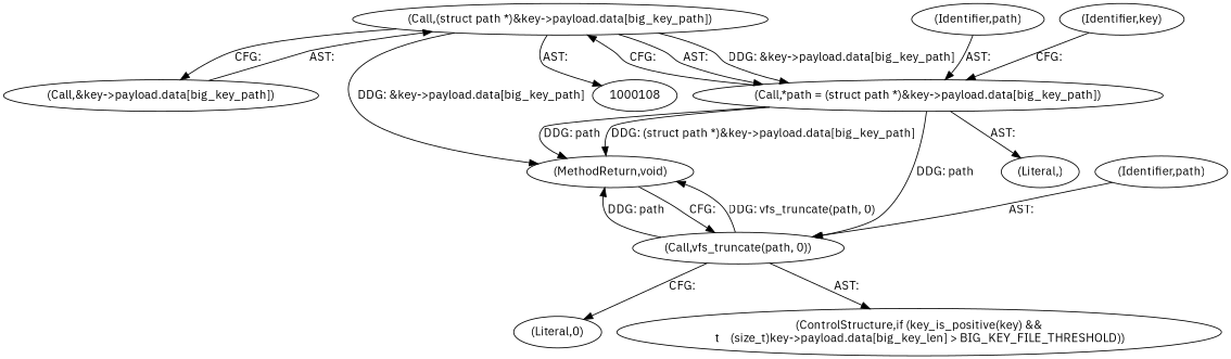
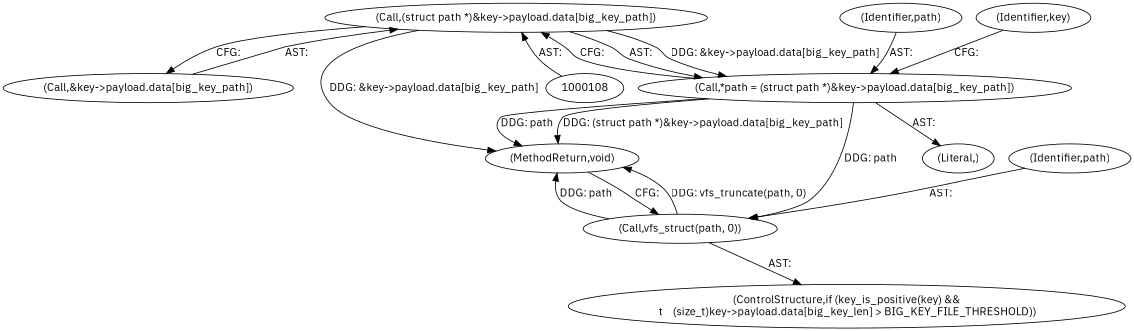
  digraph {
    fontname="IBM Plex Sans"
    node [fontname="IBM Plex Sans"]
    edge [fontname="IBM Plex Sans"]
    n1 [label="(Call,(struct path *)&key->payload.data[big_key_path])"]
    n2 [label="(Call,*path = (struct path *)&key->payload.data[big_key_path])"]
    n3 [label="(Call,&key->payload.data[big_key_path])"]
    n4 [label="(MethodReturn,void)"]
-   n5 [label="(Call,vfs_truncate(path, 0))"]
+   n5 [label="(Call,vfs_struct(path, 0))"]
    n6 [label="(Literal,)"]
-   n7 [label="(Literal,0)"]
    n8 [label="(ControlStructure,if (key_is_positive(key) &&\n \t    (size_t)key->payload.data[big_key_len] > BIG_KEY_FILE_THRESHOLD))"]
    n9 [label="(Identifier,path)"]
    n10 [label="(Identifier,key)"]
    n11 [label="(Identifier,path)"]
    1000108
    n1 -> n2 [label="AST: "]
    n1 -> n2 [label="DDG: &key->payload.data[big_key_path]"]
    n1 -> n3 [label="CFG: "]
    n1 -> n4 [label="DDG: &key->payload.data[big_key_path]"]
    n2 -> n1 [label="CFG: "]
    n2 -> n4 [label="DDG: (struct path *)&key->payload.data[big_key_path]"]
    n2 -> n4 [label="DDG: path"]
    n2 -> n5 [label="DDG: path"]
    n2 -> n6 [label="AST: "]
    n3 -> n1 [label="AST: "]
    n4 -> n5 [label="CFG: "]
    n5 -> n4 [label="DDG: vfs_truncate(path, 0)"]
    n5 -> n4 [label="DDG: path"]
-   n5 -> n7 [label="CFG: "]
    n5 -> n8 [label="AST: "]
    n9 -> n2 [label="AST: "]
    n10 -> n2 [label="CFG: "]
    n11 -> n5 [label="AST: "]
-   n1 -> 1000108 [label="AST: "]
+   1000108 -> n1 [label="AST: "]
  }
